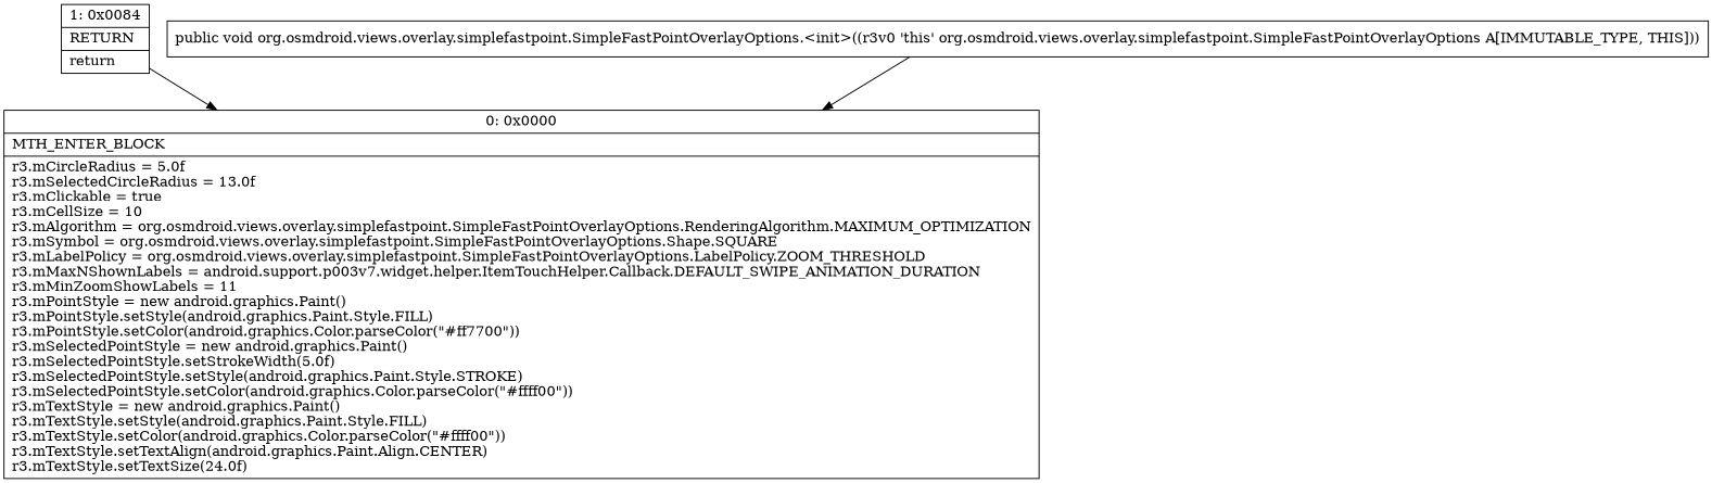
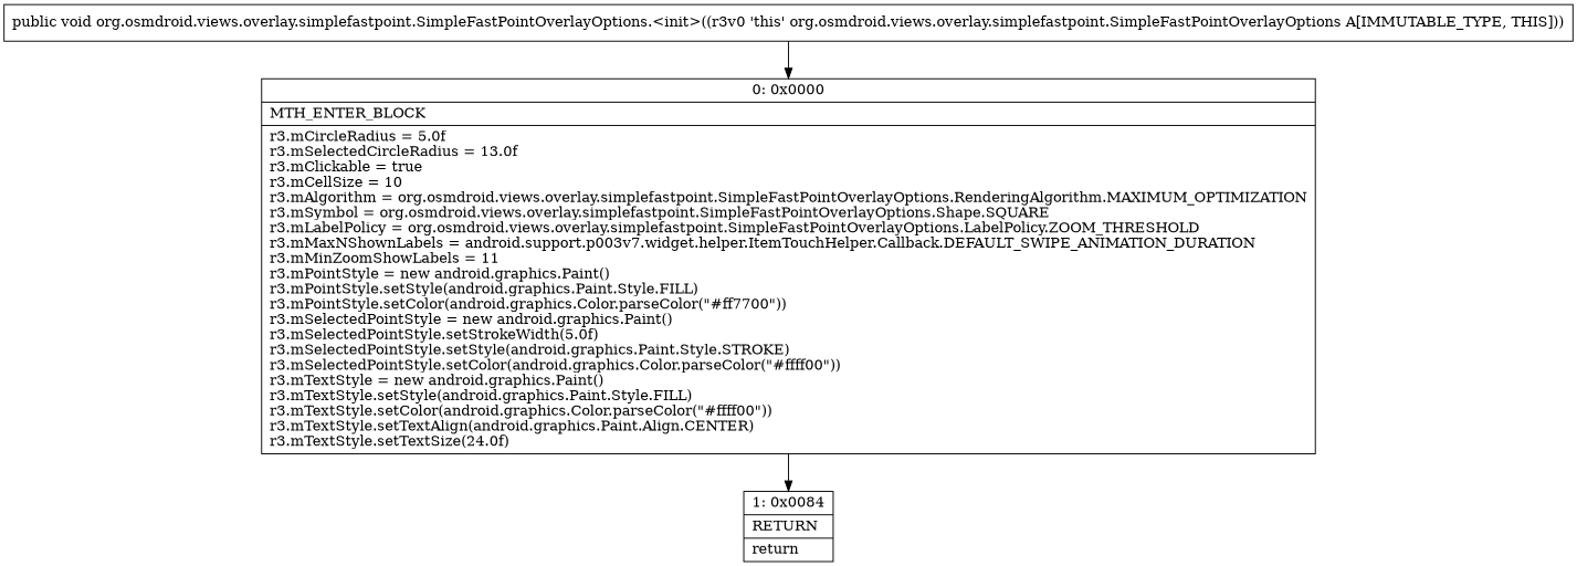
  digraph {
    node [shape=record]
    n1 [label="{0\:\ 0x0000|MTH_ENTER_BLOCK\l|r3.mCircleRadius = 5.0f\lr3.mSelectedCircleRadius = 13.0f\lr3.mClickable = true\lr3.mCellSize = 10\lr3.mAlgorithm = org.osmdroid.views.overlay.simplefastpoint.SimpleFastPointOverlayOptions.RenderingAlgorithm.MAXIMUM_OPTIMIZATION\lr3.mSymbol = org.osmdroid.views.overlay.simplefastpoint.SimpleFastPointOverlayOptions.Shape.SQUARE\lr3.mLabelPolicy = org.osmdroid.views.overlay.simplefastpoint.SimpleFastPointOverlayOptions.LabelPolicy.ZOOM_THRESHOLD\lr3.mMaxNShownLabels = android.support.p003v7.widget.helper.ItemTouchHelper.Callback.DEFAULT_SWIPE_ANIMATION_DURATION\lr3.mMinZoomShowLabels = 11\lr3.mPointStyle = new android.graphics.Paint()\lr3.mPointStyle.setStyle(android.graphics.Paint.Style.FILL)\lr3.mPointStyle.setColor(android.graphics.Color.parseColor(\"#ff7700\"))\lr3.mSelectedPointStyle = new android.graphics.Paint()\lr3.mSelectedPointStyle.setStrokeWidth(5.0f)\lr3.mSelectedPointStyle.setStyle(android.graphics.Paint.Style.STROKE)\lr3.mSelectedPointStyle.setColor(android.graphics.Color.parseColor(\"#ffff00\"))\lr3.mTextStyle = new android.graphics.Paint()\lr3.mTextStyle.setStyle(android.graphics.Paint.Style.FILL)\lr3.mTextStyle.setColor(android.graphics.Color.parseColor(\"#ffff00\"))\lr3.mTextStyle.setTextAlign(android.graphics.Paint.Align.CENTER)\lr3.mTextStyle.setTextSize(24.0f)\l}"]
    n2 [label="{1\:\ 0x0084|RETURN\l|return\l}"]
    n3 [label="{public void org.osmdroid.views.overlay.simplefastpoint.SimpleFastPointOverlayOptions.\<init\>((r3v0 'this' org.osmdroid.views.overlay.simplefastpoint.SimpleFastPointOverlayOptions A[IMMUTABLE_TYPE, THIS])) }"]
-   n2 -> n1
+   n1 -> n2
    n3 -> n1
  }
